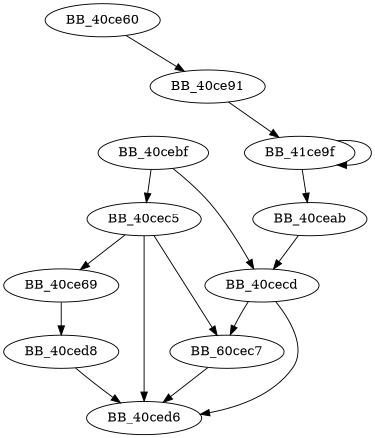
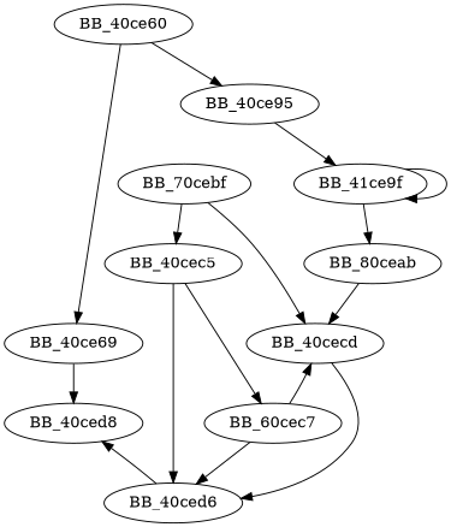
  digraph {
    BB_40ce60
    BB_40ce69
-   BB_40ce91
+   BB_40ce91 [label=BB_40ce95]
    BB_40ced8
    n5 [label=BB_41ce9f]
-   BB_40ceab
+   BB_40ceab [label=BB_80ceab]
    BB_40cecd
-   BB_40cebf
+   BB_40cebf [label=BB_70cebf]
    BB_40cec5
    BB_40ced6
    n11 [label=BB_60cec7]
-   BB_40cec5 -> BB_40ce69
+   BB_40ce60 -> BB_40ce69
    BB_40ce60 -> BB_40ce91
    BB_40ce69 -> BB_40ced8
    BB_40ce91 -> n5
    n5 -> n5
    n5 -> BB_40ceab
    BB_40ceab -> BB_40cecd
    BB_40cecd -> BB_40ced6
    BB_40cebf -> BB_40cecd
    BB_40cebf -> BB_40cec5
    BB_40cec5 -> BB_40ced6
    BB_40cec5 -> n11
-   BB_40ced8 -> BB_40ced6
-   BB_40cecd -> n11
+   BB_40ced6 -> BB_40ced8
+   n11 -> BB_40cecd
    n11 -> BB_40ced6
  }
